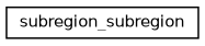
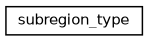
  digraph {
    rankdir=LR
-   n1 [color=black fillcolor=white fontname=Helvetica fontsize=10 height=0.2 label=subregion_subregion shape=record style=filled width=0.4]
+   n1 [color=black fillcolor=white fontname=Helvetica fontsize=10 height=0.2 label=subregion_type shape=record style=filled width=0.4]
  }
